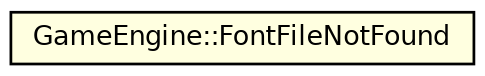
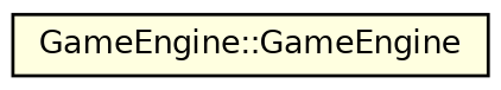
  digraph {
    rankdir=LR
-   n1 [color=black fillcolor=lightyellow fontname=Helvetica fontsize=10 height=0.2 label="GameEngine::FontFileNotFound" shape=record style=filled width=0.4]
+   n1 [color=black fillcolor=lightyellow fontname=Helvetica fontsize=10 height=0.2 label="GameEngine::GameEngine" shape=record style=filled width=0.4]
  }
